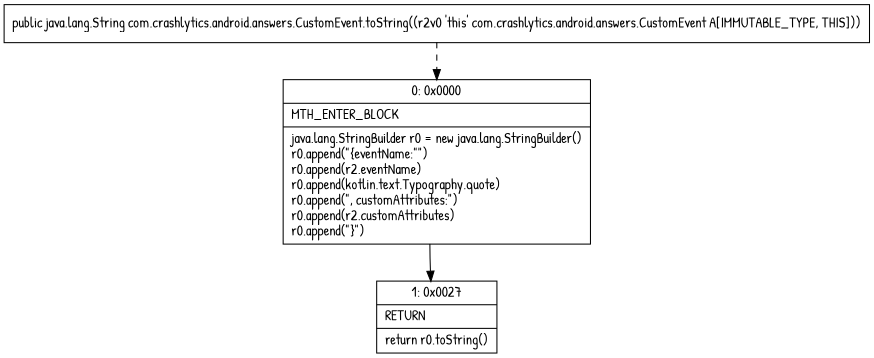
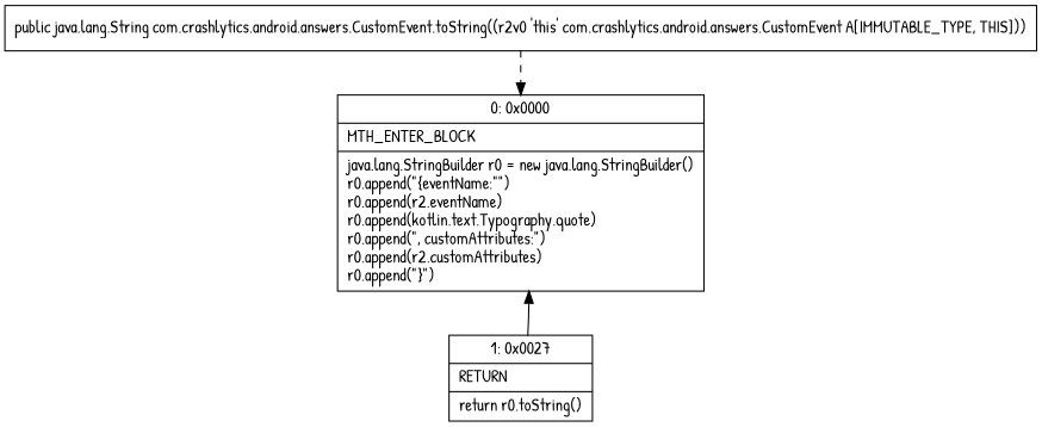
  digraph {
    fontname="Patrick Hand"
    node [shape=record fontname="Patrick Hand"]
    edge [fontname="Patrick Hand"]
    n1 [label="{0\:\ 0x0000|MTH_ENTER_BLOCK\l|java.lang.StringBuilder r0 = new java.lang.StringBuilder()\lr0.append(\"\{eventName:\"\")\lr0.append(r2.eventName)\lr0.append(kotlin.text.Typography.quote)\lr0.append(\", customAttributes:\")\lr0.append(r2.customAttributes)\lr0.append(\"\}\")\l}"]
    n2 [label="{1\:\ 0x0027|RETURN\l|return r0.toString()\l}"]
    n3 [label="{public java.lang.String com.crashlytics.android.answers.CustomEvent.toString((r2v0 'this' com.crashlytics.android.answers.CustomEvent A[IMMUTABLE_TYPE, THIS])) }"]
-   n1 -> n2 [style=solid]
+   n2 -> n1 [style=solid]
    n3 -> n1 [style=dashed]
  }
